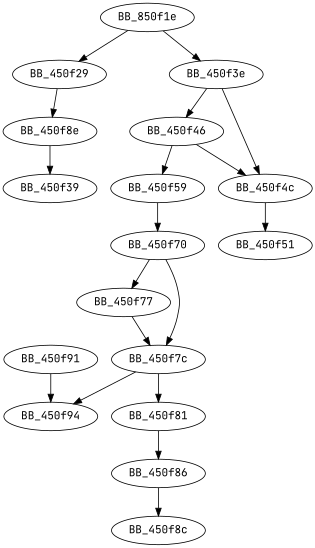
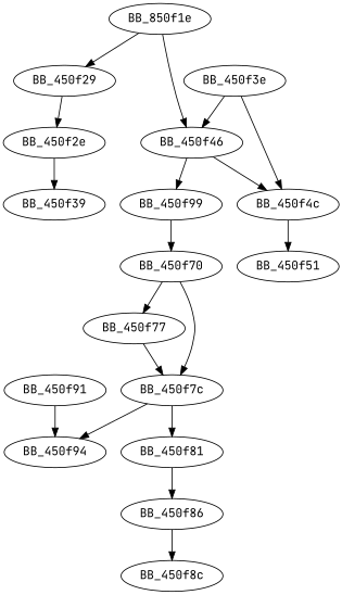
  digraph {
    fontname="JetBrains Mono"
    node [fontname="JetBrains Mono"]
    edge [fontname="JetBrains Mono"]
    n1 [label=BB_850f1e]
    BB_450f29
    BB_450f3e
-   BB_450f2e [label=BB_450f8e]
+   BB_450f2e
    BB_450f46
    BB_450f4c
    BB_450f39
-   BB_450f59
+   BB_450f59 [label=BB_450f99]
    BB_450f51
    BB_450f70
    BB_450f77
    BB_450f7c
    BB_450f91
    BB_450f94
    BB_450f81
    BB_450f86
    BB_450f8c
    n1 -> BB_450f29
-   n1 -> BB_450f3e
+   n1 -> BB_450f46
    BB_450f29 -> BB_450f2e
    BB_450f3e -> BB_450f46
    BB_450f3e -> BB_450f4c
    BB_450f2e -> BB_450f39
    BB_450f46 -> BB_450f4c
    BB_450f46 -> BB_450f59
    BB_450f4c -> BB_450f51
    BB_450f59 -> BB_450f70
    BB_450f70 -> BB_450f77
    BB_450f70 -> BB_450f7c
    BB_450f77 -> BB_450f7c
    BB_450f7c -> BB_450f94
    BB_450f7c -> BB_450f81
    BB_450f91 -> BB_450f94
    BB_450f81 -> BB_450f86
    BB_450f86 -> BB_450f8c
  }
